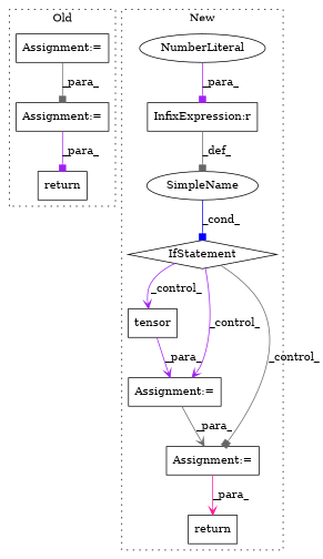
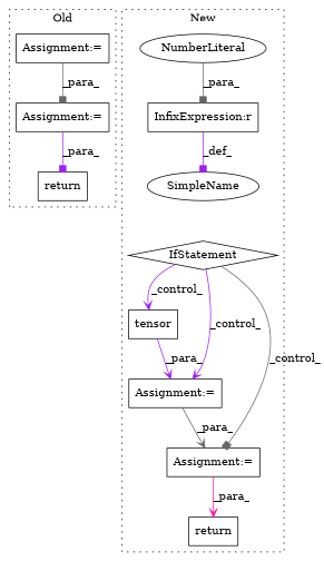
  digraph {
    node [a=7 l=1 shape=box]
    edge [arrowhead=box color=gray40]
    n1 [a=41 l=7 label=return s=19742]
    n2 [l=2 label="Assignment:=" s=19609]
    n3 [l=2 label="Assignment:=" s=19554]
    n4 [a=32 l="7,1" label=tensor s="16131,16141"]
    n5 [a=41 l=7 label=return s=16697]
    n6 [label="Assignment:=" s=16673]
    n7 [label="Assignment:=" s=16124]
    n8 [a=25 l="4,2" label=IfStatement s="16082,16104" shape=diamond]
    n9 [a=42 label=SimpleName shape=ellipse l=""]
    n10 [a=27 l=4 label="InfixExpression:r" s=16099]
    n11 [a=34 label=NumberLiteral s=16103 shape=ellipse]
    subgraph cluster_1 {
      label=Old
      style=dotted
      n1
      n2
      n3
    }
    subgraph cluster_2 {
      label=New
      style=dotted
      n4
      n5
      n6
      n7
      n8
      n9
      n10
      n11
    }
    n2 -> n1 [color=purple label=_para_]
    n3 -> n2 [label=_para_]
    n4 -> n7 [arrowhead=vee color=purple label=_para_]
    n6 -> n5 [arrowhead=vee color=deeppink label=_para_]
    n7 -> n6 [arrowhead=vee label=_para_]
    n8 -> n4 [arrowhead=vee color=purple label=_control_]
    n8 -> n6 [label=_control_]
    n8 -> n7 [arrowhead=vee color=purple label=_control_]
-   n9 -> n8 [color=blue label=_cond_]
-   n10 -> n9 [label=_def_]
-   n11 -> n10 [color=purple label=_para_]
+   n10 -> n9 [color=purple label=_def_]
+   n11 -> n10 [label=_para_]
  }
